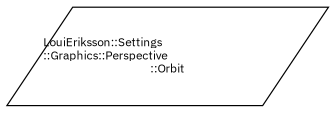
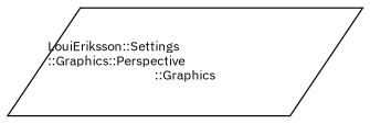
  digraph {
    rankdir=LR
    fontname="IBM Plex Sans"
-   n1 [color=black fillcolor=white fontname="IBM Plex Sans" fontsize=10 height=0.2 label="LouiEriksson::Settings\l::Graphics::Perspective\l::Orbit" shape=parallelogram style=filled width=0.4]
+   n1 [color=black fillcolor=white fontname="IBM Plex Sans" fontsize=10 height=0.2 label="LouiEriksson::Settings\l::Graphics::Perspective\l::Graphics" shape=parallelogram style=filled width=0.4]
  }
